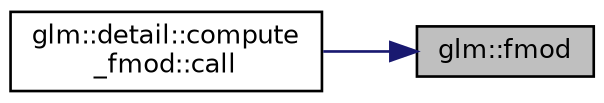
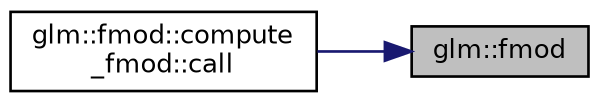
  digraph {
    rankdir=RL
    node [color=black fontname=Helvetica fontsize=10 shape=record style=filled]
    n1 [fillcolor=grey75 fontcolor=black height=0.2 label="glm::fmod" width=0.4]
-   n2 [fillcolor=white height=0.2 label="glm::detail::compute\l_fmod::call" width=0.4]
+   n2 [fillcolor=white height=0.2 label="glm::fmod::compute\l_fmod::call" width=0.4]
    n1 -> n2 [color=midnightblue dir=back fontname=Helvetica fontsize=10 labelfontname=Helvetica labelfontsize=10 style=solid]
  }
